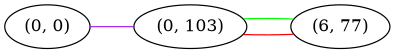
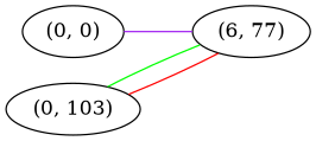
  graph {
    rankdir=LR
    "(0, 0)"
    "(6, 77)"
    n3 [label="(0, 103)"]
-   "(0, 0)" -- n3 [color=purple weight=4]
+   "(0, 0)" -- "(6, 77)" [color=purple weight=4]
    n3 -- "(6, 77)" [color=red weight=1]
    n3 -- "(6, 77)" [color=green weight=2]
  }
